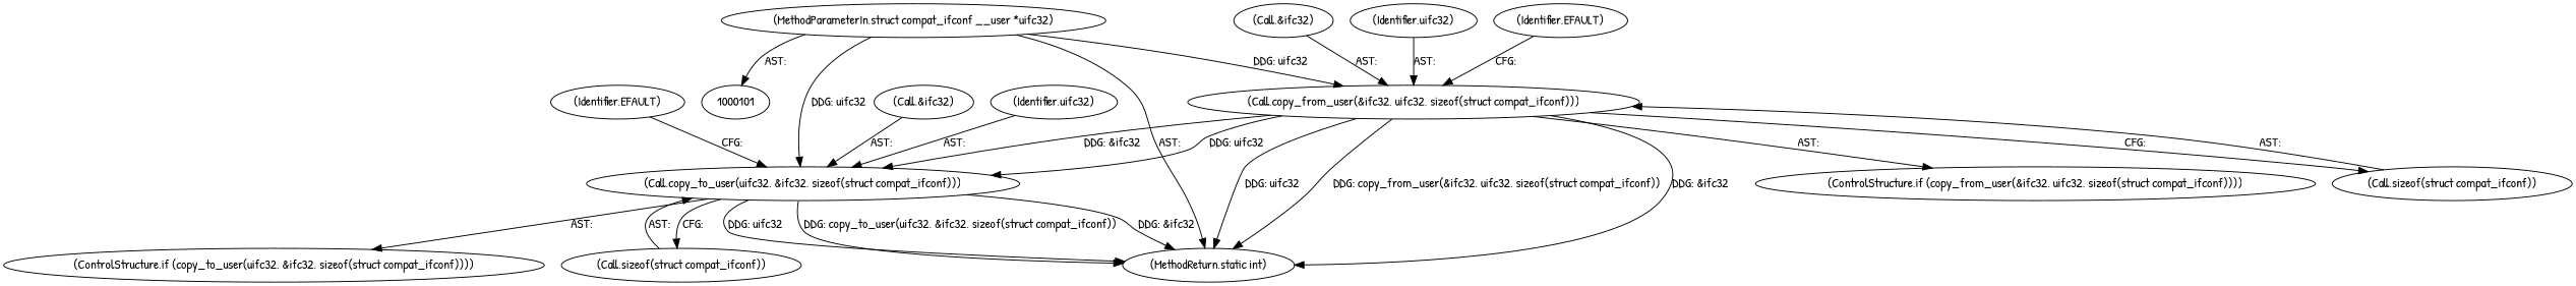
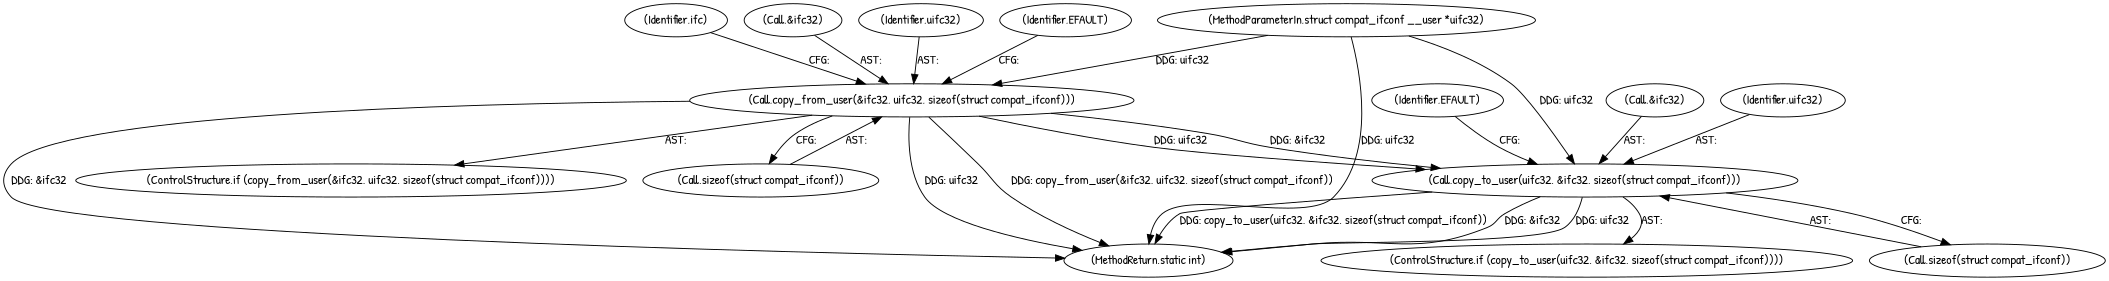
  digraph {
    fontname="Patrick Hand"
    node [fontname="Patrick Hand"]
    edge [fontname="Patrick Hand"]
    n1 [label="(Call,copy_to_user(uifc32, &ifc32, sizeof(struct compat_ifconf)))"]
    n2 [label="(Call,sizeof(struct compat_ifconf))"]
    n3 [label="(MethodReturn,static int)"]
    n4 [label="(ControlStructure,if (copy_to_user(uifc32, &ifc32, sizeof(struct compat_ifconf))))"]
    n5 [label="(Call,copy_from_user(&ifc32, uifc32, sizeof(struct compat_ifconf)))"]
    n6 [label="(ControlStructure,if (copy_from_user(&ifc32, uifc32, sizeof(struct compat_ifconf))))"]
    n7 [label="(Call,sizeof(struct compat_ifconf))"]
    n8 [label="(MethodParameterIn,struct compat_ifconf __user *uifc32)"]
-   1000101
+   n10 [label="(Identifier,ifc)"]
    n11 [label="(Call,&ifc32)"]
    n12 [label="(Call,&ifc32)"]
    n13 [label="(Identifier,uifc32)"]
    n14 [label="(Identifier,uifc32)"]
    n15 [label="(Identifier,EFAULT)"]
    n16 [label="(Identifier,EFAULT)"]
    n1 -> n2 [label="CFG: "]
    n1 -> n3 [label="DDG: uifc32"]
    n1 -> n3 [label="DDG: copy_to_user(uifc32, &ifc32, sizeof(struct compat_ifconf))"]
    n1 -> n3 [label="DDG: &ifc32"]
    n1 -> n4 [label="AST: "]
    n2 -> n1 [label="AST: "]
    n5 -> n1 [label="DDG: uifc32"]
    n5 -> n1 [label="DDG: &ifc32"]
    n5 -> n3 [label="DDG: uifc32"]
    n5 -> n3 [label="DDG: copy_from_user(&ifc32, uifc32, sizeof(struct compat_ifconf))"]
    n5 -> n3 [label="DDG: &ifc32"]
    n5 -> n6 [label="AST: "]
    n5 -> n7 [label="CFG: "]
    n7 -> n5 [label="AST: "]
    n8 -> n1 [label="DDG: uifc32"]
-   n8 -> n3 [label="AST: "]
+   n8 -> n3 [label="DDG: uifc32"]
    n8 -> n5 [label="DDG: uifc32"]
-   n8 -> 1000101 [label="AST: "]
+   n10 -> n5 [label="CFG: "]
    n11 -> n1 [label="AST: "]
    n12 -> n5 [label="AST: "]
    n13 -> n5 [label="AST: "]
    n14 -> n1 [label="AST: "]
    n15 -> n5 [label="CFG: "]
    n16 -> n1 [label="CFG: "]
  }
